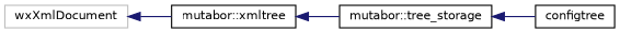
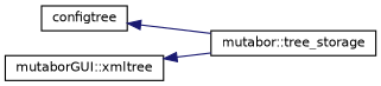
  digraph {
    fontname="DejaVu Sans"
    rankdir=LR
    node [color=black fillcolor=white fontname="DejaVu Sans" fontsize=10 shape=record style=filled]
    edge [color=midnightblue dir=back fontname="DejaVu Sans" fontsize=10 labelfontname=Sans labelfontsize=10 style=solid]
    n1 [height=0.2 label="mutabor::tree_storage" width=0.4]
    n2 [height=0.2 label=configtree width=0.4]
-   n3 [height=0.2 label="mutabor::xmltree" width=0.4]
-   n4 [color=grey75 height=0.2 label=wxXmlDocument width=0.4]
-   n1 -> n2
+   n3 [height=0.2 label="mutaborGUI::xmltree" width=0.4]
+   n2 -> n1
    n3 -> n1
-   n4 -> n3
  }
